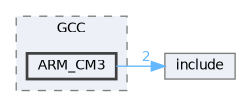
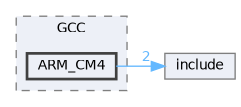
  digraph {
    compound=true
    rankdir=LR
    node [fillcolor="#edf0f7" fontname=Helvetica fontsize=10 shape=box]
-   n1 [color=grey25 height=0.2 label=ARM_CM3 style="filled,bold" width=0.4]
+   n1 [color=grey25 height=0.2 label=ARM_CM4 style="filled,bold" width=0.4]
    n2 [color=grey50 height=0.2 label=include style=filled width=0.4]
    subgraph cluster_1 {
      bgcolor="#edf0f7"
      fontname=Helvetica
      fontsize=10
      label=GCC
      pencolor=grey50
      style="filled,dashed"
      n1
    }
    n1 -> n2 [color=steelblue1 fontcolor=steelblue1 fontname=Helvetica fontsize=10 headlabel=2 labeldistance=1.5 labelfontname=Helvetica labelfontsize=10]
  }
